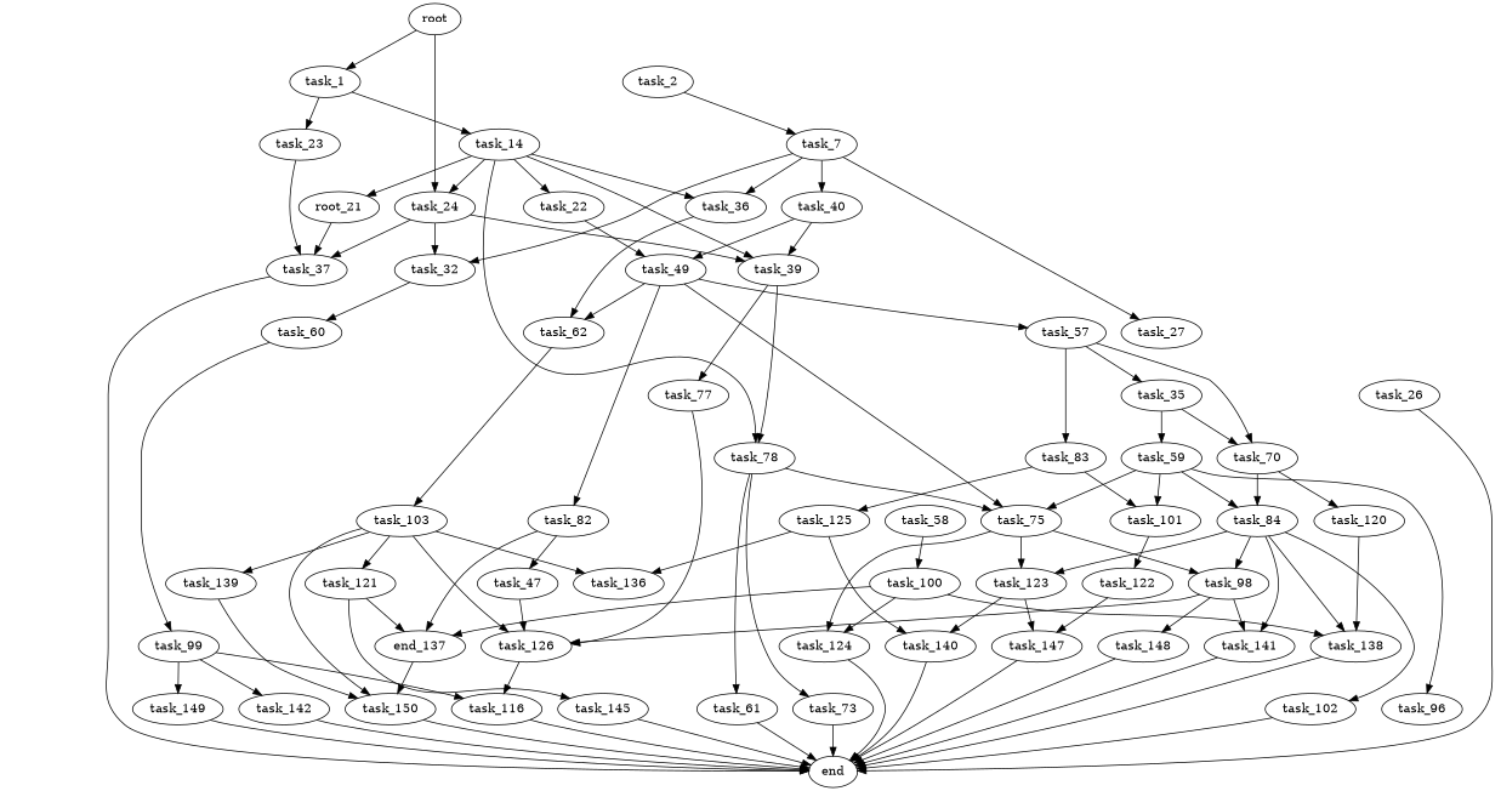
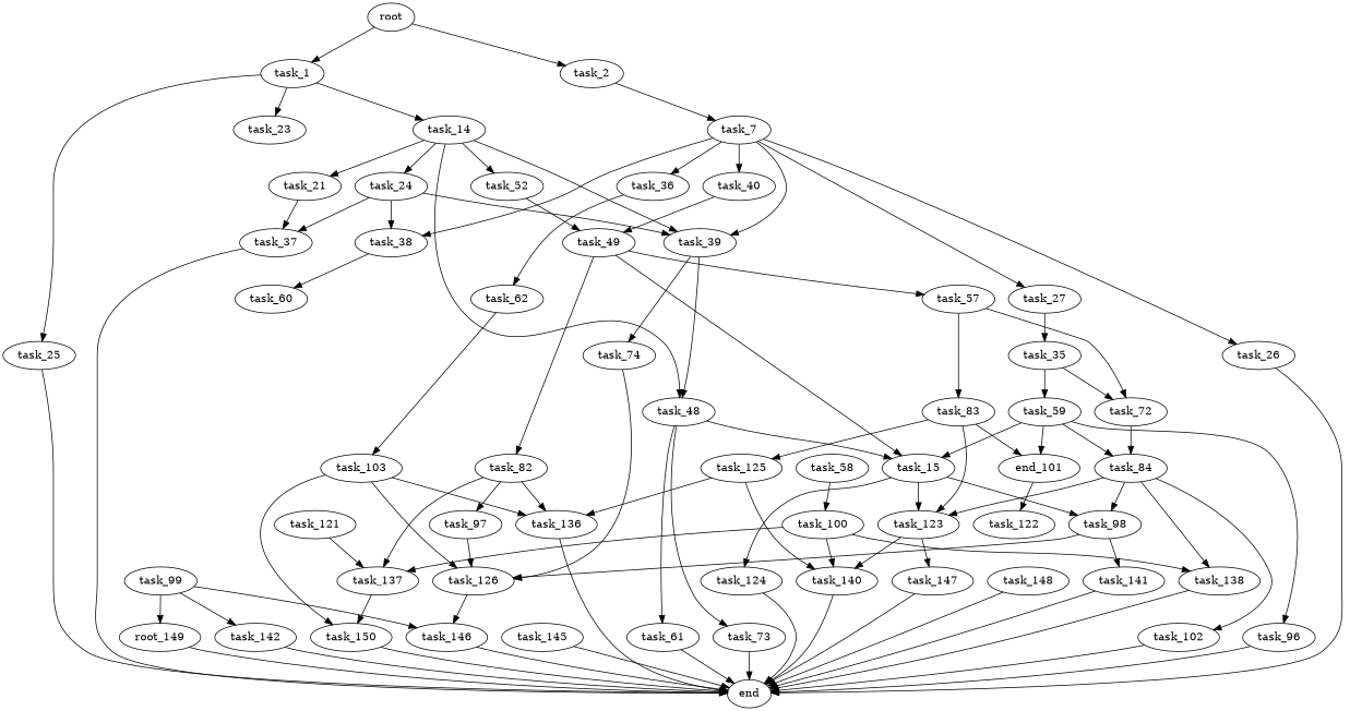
  digraph {
    root
    task_1
    task_2
    task_14
    task_23
+   task_25
    task_7
    task_36
    task_39
-   task_21 [label=root_21]
-   task_22
+   task_21
+   task_22 [label=task_52]
    task_24
-   task_48 [label=task_78]
+   task_48
    task_37
    end
    task_26
    task_27
-   task_38 [label=task_32]
+   task_38
    task_40
    task_62
-   task_74 [label=task_77]
+   task_74
    task_49
    task_61
    task_73
-   task_75
+   task_75 [label=task_15]
    task_35
    task_60
    task_59
-   task_72 [label=task_70]
+   task_72
    task_58
    task_100
    task_99
    task_126
    task_57
    task_82
    task_98
    task_123
    task_124
    task_83
    task_103
-   task_97 [label=task_47]
+   task_97
    task_136
-   task_137 [label=end_137]
+   task_137
    task_84
    task_96
-   task_101
-   task_120
+   task_101 [label=end_101]
    task_138
    task_102
    task_141
    task_122
    task_142
-   task_146 [label=task_116]
-   task_149
+   task_146
+   task_149 [label=root_149]
    task_148
    task_147
    task_140
    task_125
    task_121
-   task_139
    task_150
    task_145
    root -> task_1
-   root -> task_24
+   root -> task_2
    task_1 -> task_14
    task_1 -> task_23
+   task_1 -> task_25
    task_2 -> task_7
-   task_14 -> task_36
    task_14 -> task_39
    task_14 -> task_21
    task_14 -> task_22
    task_14 -> task_24
    task_14 -> task_48
-   task_23 -> task_37
+   task_25 -> end
    task_7 -> task_36
-   task_40 -> task_39
+   task_7 -> task_39
+   task_7 -> task_26
    task_7 -> task_27
    task_7 -> task_38
    task_7 -> task_40
    task_36 -> task_62
    task_39 -> task_48
    task_39 -> task_74
    task_21 -> task_37
    task_22 -> task_49
    task_24 -> task_39
    task_24 -> task_37
    task_24 -> task_38
    task_48 -> task_61
    task_48 -> task_73
    task_48 -> task_75
    task_37 -> end
    task_26 -> end
-   task_57 -> task_35
+   task_27 -> task_35
    task_38 -> task_60
    task_40 -> task_49
    task_62 -> task_103
    task_74 -> task_126
-   task_49 -> task_62
    task_49 -> task_75
    task_49 -> task_57
    task_49 -> task_82
    task_61 -> end
    task_73 -> end
    task_75 -> task_98
    task_75 -> task_123
    task_75 -> task_124
    task_35 -> task_59
    task_35 -> task_72
-   task_60 -> task_99
    task_59 -> task_75
    task_59 -> task_84
    task_59 -> task_96
    task_59 -> task_101
    task_72 -> task_84
-   task_72 -> task_120
    task_58 -> task_100
-   task_100 -> task_124
+   task_100 -> task_140
    task_100 -> task_137
    task_100 -> task_138
    task_99 -> task_142
    task_99 -> task_146
    task_99 -> task_149
    task_126 -> task_146
    task_57 -> task_72
    task_57 -> task_83
    task_82 -> task_97
+   task_82 -> task_136
    task_82 -> task_137
    task_98 -> task_126
    task_98 -> task_141
-   task_98 -> task_148
    task_123 -> task_147
    task_123 -> task_140
    task_124 -> end
+   task_83 -> task_123
    task_83 -> task_101
    task_83 -> task_125
    task_103 -> task_126
    task_103 -> task_136
-   task_103 -> task_121
-   task_103 -> task_139
    task_103 -> task_150
    task_97 -> task_126
+   task_136 -> end
    task_137 -> task_150
    task_84 -> task_98
    task_84 -> task_123
    task_84 -> task_138
    task_84 -> task_102
-   task_84 -> task_141
+   task_96 -> end
    task_101 -> task_122
-   task_120 -> task_138
    task_138 -> end
    task_102 -> end
    task_141 -> end
-   task_122 -> task_147
    task_142 -> end
    task_146 -> end
    task_149 -> end
    task_148 -> end
    task_147 -> end
    task_140 -> end
    task_125 -> task_136
    task_125 -> task_140
    task_121 -> task_137
-   task_121 -> task_145
-   task_139 -> task_150
    task_150 -> end
    task_145 -> end
  }
